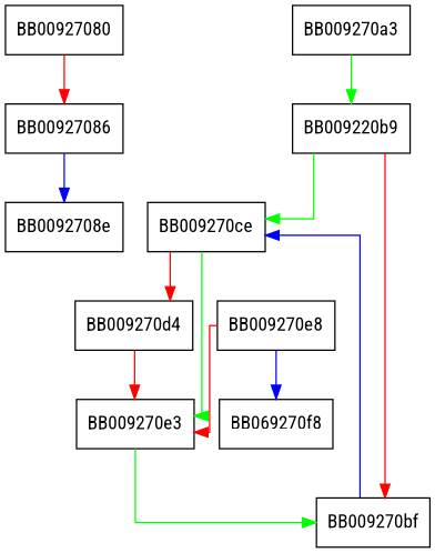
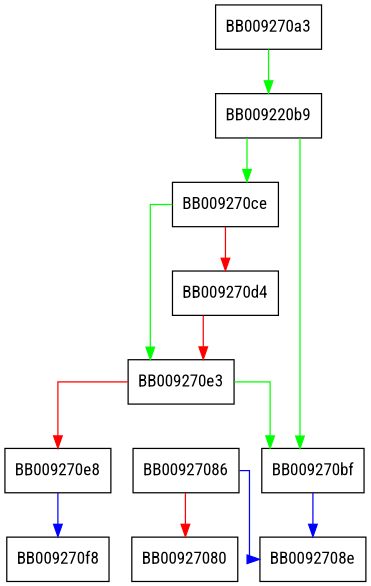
  digraph {
    fontname="Roboto Condensed"
    splines=ortho
    node [fontname="Roboto Condensed" shape=box]
    edge [color=red fontname="Roboto Condensed"]
    BB00927080
    BB00927086
    BB0092708e
    n4 [label=BB009220b9]
    BB009270a3
    BB009270ce
    BB009270bf
    BB009270e3
    BB009270d4
    BB009270e8
-   BB009270f8 [label=BB069270f8]
-   BB00927080 -> BB00927086
+   BB009270f8
+   BB00927086 -> BB00927080
    BB00927086 -> BB0092708e [color=blue]
    n4 -> BB009270ce [color=green]
-   n4 -> BB009270bf
+   n4 -> BB009270bf [color=green]
    BB009270a3 -> n4 [color=green]
    BB009270ce -> BB009270e3 [color=green]
    BB009270ce -> BB009270d4
-   BB009270bf -> BB009270ce [color=blue]
+   BB009270bf -> BB0092708e [color=blue]
    BB009270e3 -> BB009270bf [color=green]
-   BB009270e8 -> BB009270e3
+   BB009270e3 -> BB009270e8
    BB009270d4 -> BB009270e3
    BB009270e8 -> BB009270f8 [color=blue]
  }
